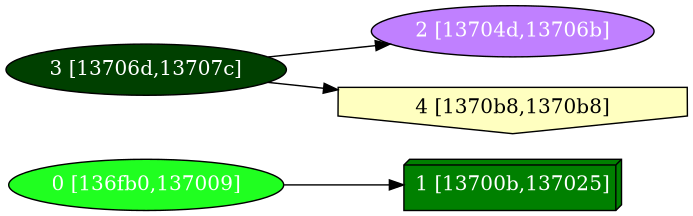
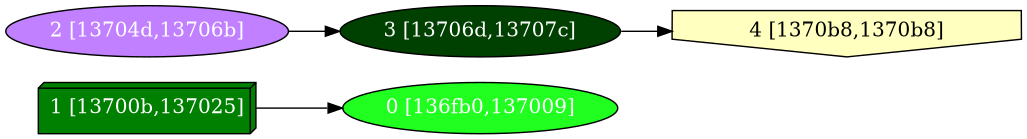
  digraph {
    rankdir=LR
    node [fontcolor="#ffffff" shape=oval style=filled]
    n1 [fillcolor="#20FF20" label="0 [136fb0,137009]"]
    n2 [fillcolor="#008000" label="1 [13700b,137025]" shape=box3d]
    n3 [fillcolor="#C080FF" label="2 [13704d,13706b]"]
    n4 [fillcolor="#004000" label="3 [13706d,13707c]"]
    n5 [fillcolor="#FFFFC0" fontcolor="#000000" label="4 [1370b8,1370b8]" shape=invhouse]
-   n1 -> n2
-   n4 -> n3
+   n2 -> n1
+   n3 -> n4
    n4 -> n5
  }
